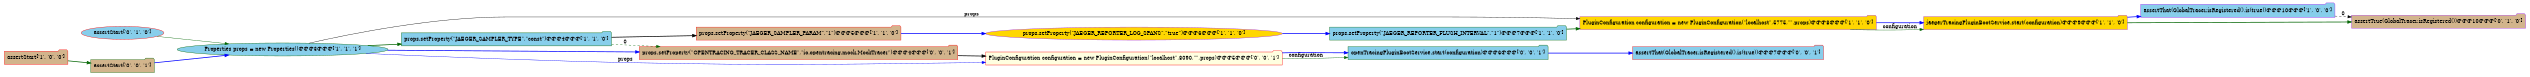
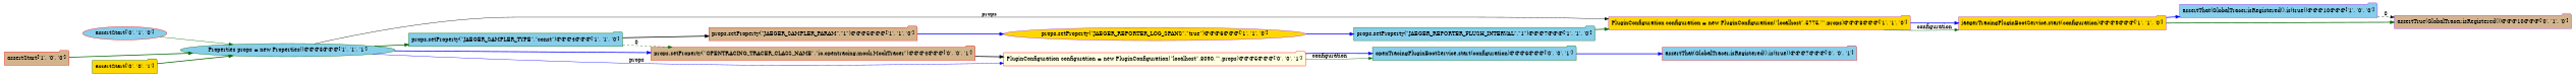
  digraph {
    rankdir=LR
    node [color=red fillcolor=skyblue shape=folder style=filled]
    edge [color=darkgreen style=bold]
    n1 [label="assertThat(GlobalTracer.isRegistered(),is(true))@@@7@@@['0', '0', '1']"]
    n2 [color=darkgreen label="props.setProperty(\"JAEGER_REPORTER_FLUSH_INTERVAL\",\"1\")@@@7@@@['1', '1', '0']"]
    n3 [color=purple fillcolor=gold label="PluginConfiguration configuration = new PluginConfiguration(\"localhost\",5775,\"\",props)@@@8@@@['1', '1', '0']"]
    n4 [color=purple fillcolor=gold label="jaegerTracingPluginBootService.start(configuration)@@@9@@@['1', '1', '0']"]
    n5 [color=purple fillcolor=gold label="props.setProperty(\"JAEGER_REPORTER_LOG_SPANS\",\"true\")@@@6@@@['1', '1', '0']" shape=ellipse]
    n6 [color=darkgreen label="openTracingPluginBootService.start(configuration)@@@6@@@['0', '0', '1']"]
    n7 [label="assertStart['0', '1', '0']" shape=ellipse]
    n8 [color=darkgreen label="Properties props = new Properties()@@@3@@@['1', '1', '1']" shape=ellipse]
    n9 [fillcolor=lightyellow label="PluginConfiguration configuration = new PluginConfiguration(\"localhost\",8090,\"\",props)@@@5@@@['0', '0', '1']"]
    n10 [fillcolor=tan label="props.setProperty(\"OPENTRACING_TRACER_CLASS_NAME\",\"io.opentracing.mock.MockTracer\")@@@4@@@['0', '0', '1']"]
    n11 [color=darkgreen label="props.setProperty(\"JAEGER_SAMPLER_TYPE\",\"const\")@@@4@@@['1', '1', '0']"]
-   n12 [color=darkgreen fillcolor=tan label="assertStart['0', '0', '1']"]
+   n12 [color=darkgreen fillcolor=gold label="assertStart['0', '0', '1']"]
    n13 [fillcolor=tan label="props.setProperty(\"JAEGER_SAMPLER_PARAM\",\"1\")@@@5@@@['1', '1', '0']"]
    n14 [fillcolor=tan label="assertStart['1', '0', '0']"]
    n15 [color=purple label="assertThat(GlobalTracer.isRegistered(),is(true))@@@10@@@['1', '0', '0']"]
    n16 [color=purple fillcolor=tan label="assertTrue(GlobalTracer.isRegistered())@@@10@@@['0', '1', '0']"]
    n2 -> n3
    n3 -> n4 [color=blue]
    n3 -> n4 [label=configuration style=solid]
    n4 -> n15 [color=blue]
    n4 -> n16
    n5 -> n2 [color=blue]
    n6 -> n1 [color=blue]
    n7 -> n8 [style=solid]
    n8 -> n3 [color=black label=props style=solid]
    n8 -> n9 [color=blue label=props style=solid]
    n8 -> n10 [color=blue]
    n8 -> n11
    n9 -> n6 [label=configuration style=solid]
    n9 -> n6 [color=blue]
    n10 -> n9 [color=black]
    n11 -> n10 [label=0 style=dashed]
    n11 -> n13 [color=black]
-   n12 -> n8 [color=blue]
+   n12 -> n8
    n13 -> n5 [color=blue]
-   n14 -> n12
+   n14 -> n8
    n15 -> n16 [color=black label=0 style=dashed]
  }
